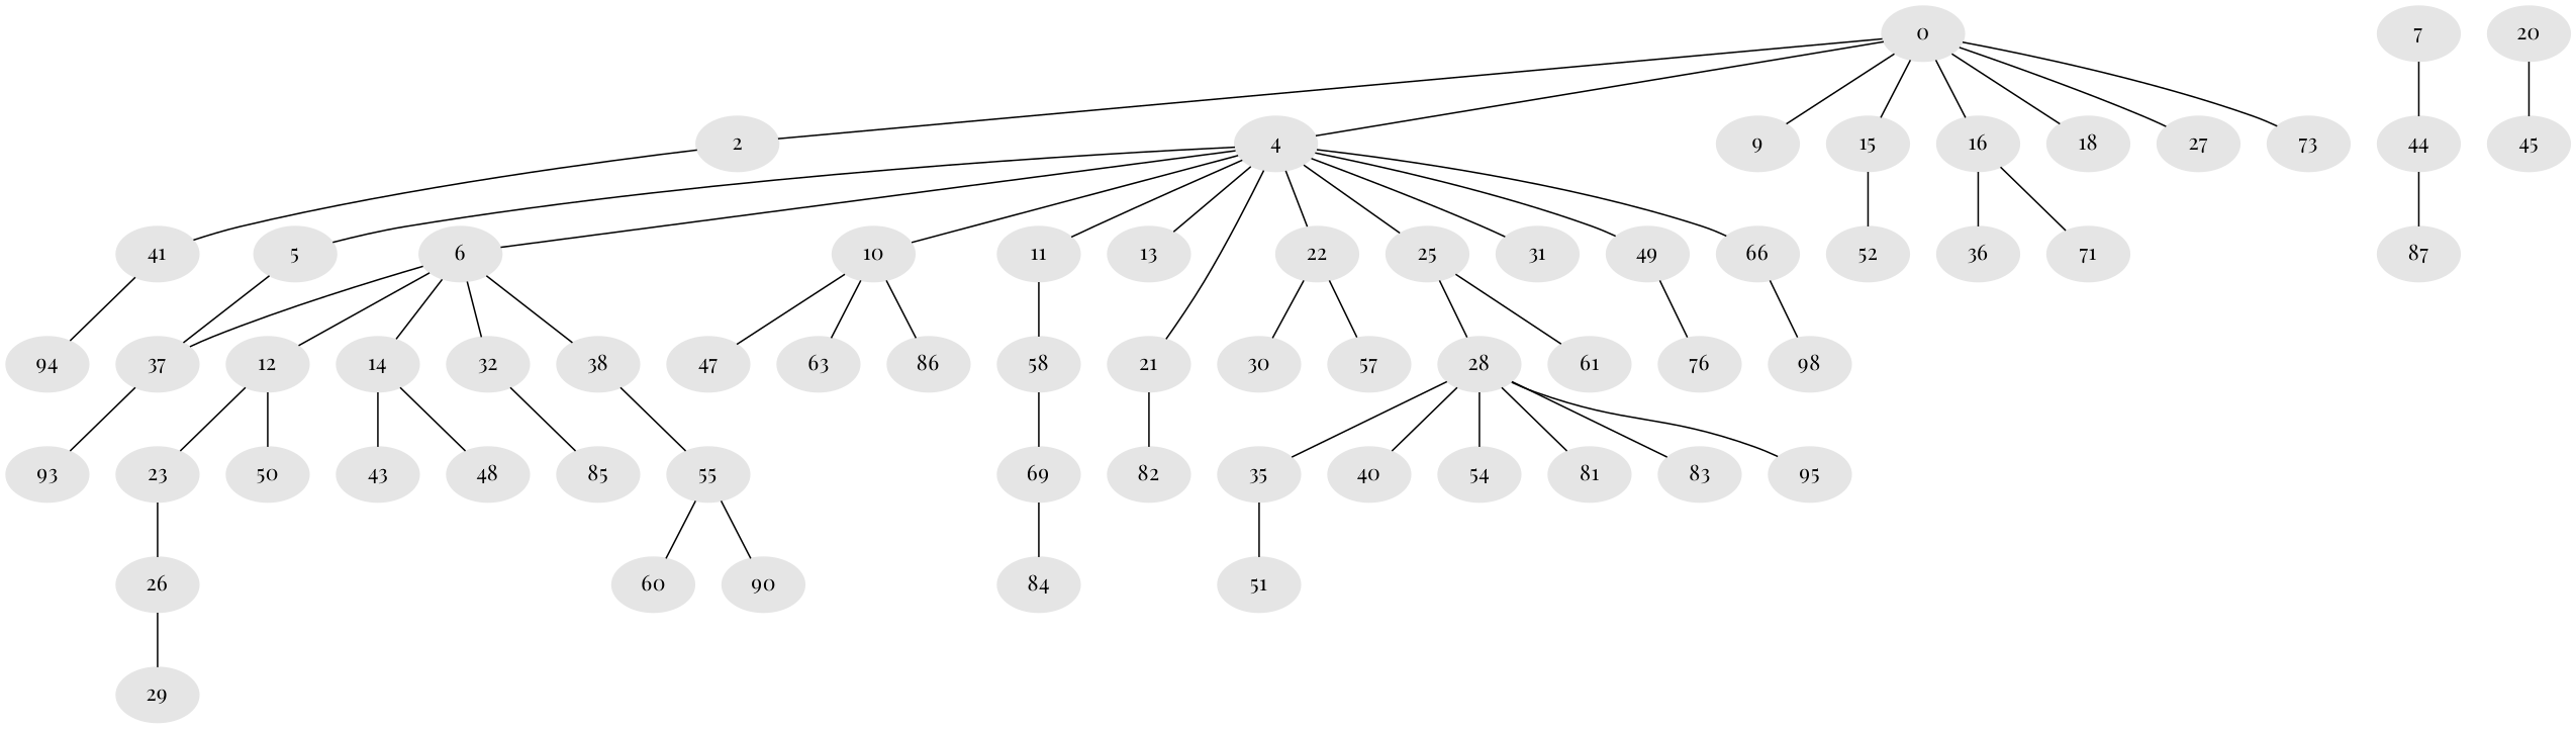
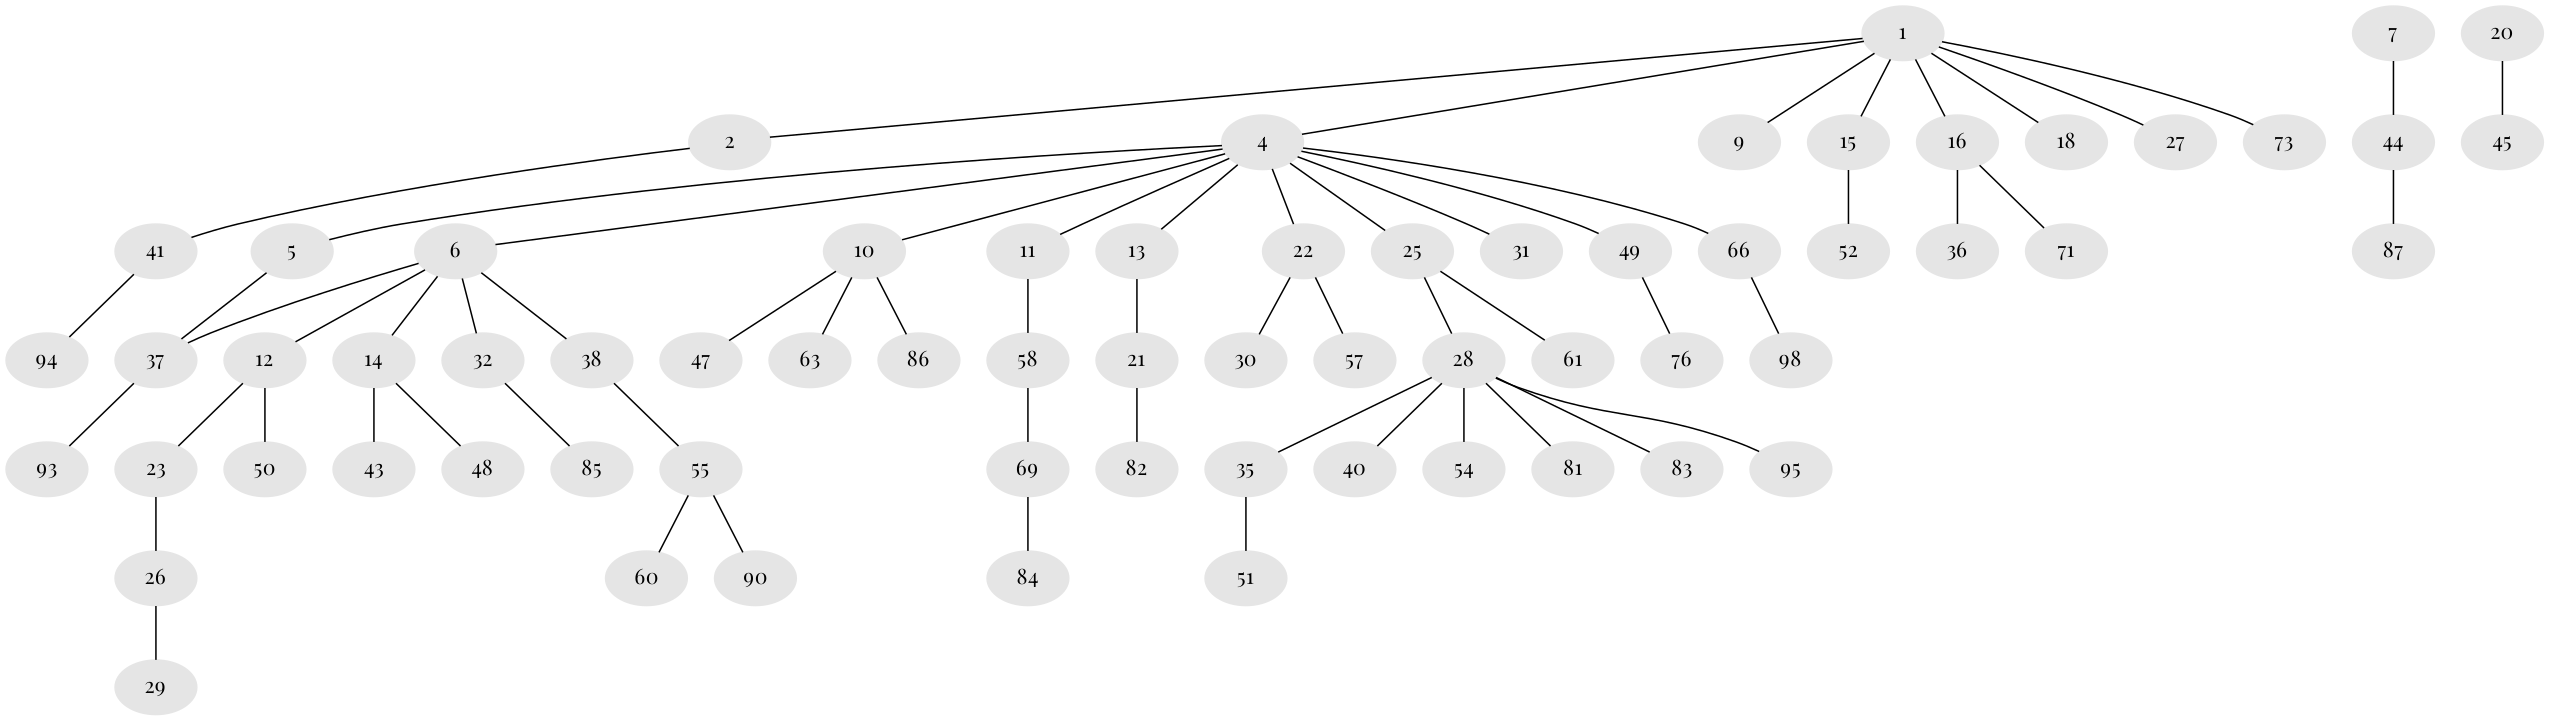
  graph {
    fontname="Playfair Display"
    node [color=gray90 fontname="Playfair Display" style=filled]
    edge [fontname="Playfair Display"]
-   1 [super="+3" label=0]
+   1 [super="+3"]
    2
    4 [super="+8"]
    9
    15 [super="+24"]
    16 [super="+19"]
    18
    27 [super="+72"]
    73
    41 [super="+68"]
    5 [super="+62"]
    6 [super="+92"]
    10 [super="+74"]
    11 [super="+33"]
    13
    21 [super="+42"]
    22
    25
    31
    49 [super="+56"]
    66
    52 [super="+70"]
    36 [super="+67"]
    71
    94
    37 [super="+39"]
    12
    14 [super="+17"]
    32 [super="+77"]
    38
    47
    63
    86
    58
    82 [super="+89"]
    30 [super="+78"]
    57 [super="+100"]
    28 [super="+75"]
    61 [super="+65"]
    76 [super="+79"]
    98
    93
    7 [super="+34"]
    44 [super="+46"]
    23 [super="+64"]
    50 [super="+97"]
    43
    48
    85
    55 [super="+88"]
    87
    69 [super="+99"]
    26
    20
    45
    29
    35 [super="+53"]
    40 [super="+59"]
    54
    81
    83
    95
    51 [super="+80"]
    60
    90
    84
    1 -- 2
    1 -- 4
    1 -- 9
    1 -- 15
    1 -- 16
    1 -- 18
    1 -- 27
    1 -- 73
    2 -- 41
    4 -- 5
    4 -- 6
    4 -- 10
    4 -- 11
    4 -- 13
-   4 -- 21
+   13 -- 21
    4 -- 22
    4 -- 25
    4 -- 31
    4 -- 49
    4 -- 66
    15 -- 52
    16 -- 36
    16 -- 71
    41 -- 94
    5 -- 37
    6 -- 37
    6 -- 12
    6 -- 14
    6 -- 32
    6 -- 38
    10 -- 47
    10 -- 63
    10 -- 86
    11 -- 58
    21 -- 82
    22 -- 30
    22 -- 57
    25 -- 28
    25 -- 61
    49 -- 76
    66 -- 98
    37 -- 93
    12 -- 23
    12 -- 50
    14 -- 43
    14 -- 48
    32 -- 85
    38 -- 55
    58 -- 69
    28 -- 35
    28 -- 40
    28 -- 54
    28 -- 81
    28 -- 83
    28 -- 95
    7 -- 44
    44 -- 87
    23 -- 26
    55 -- 60
    55 -- 90
    69 -- 84
    26 -- 29
    20 -- 45
    35 -- 51
  }
